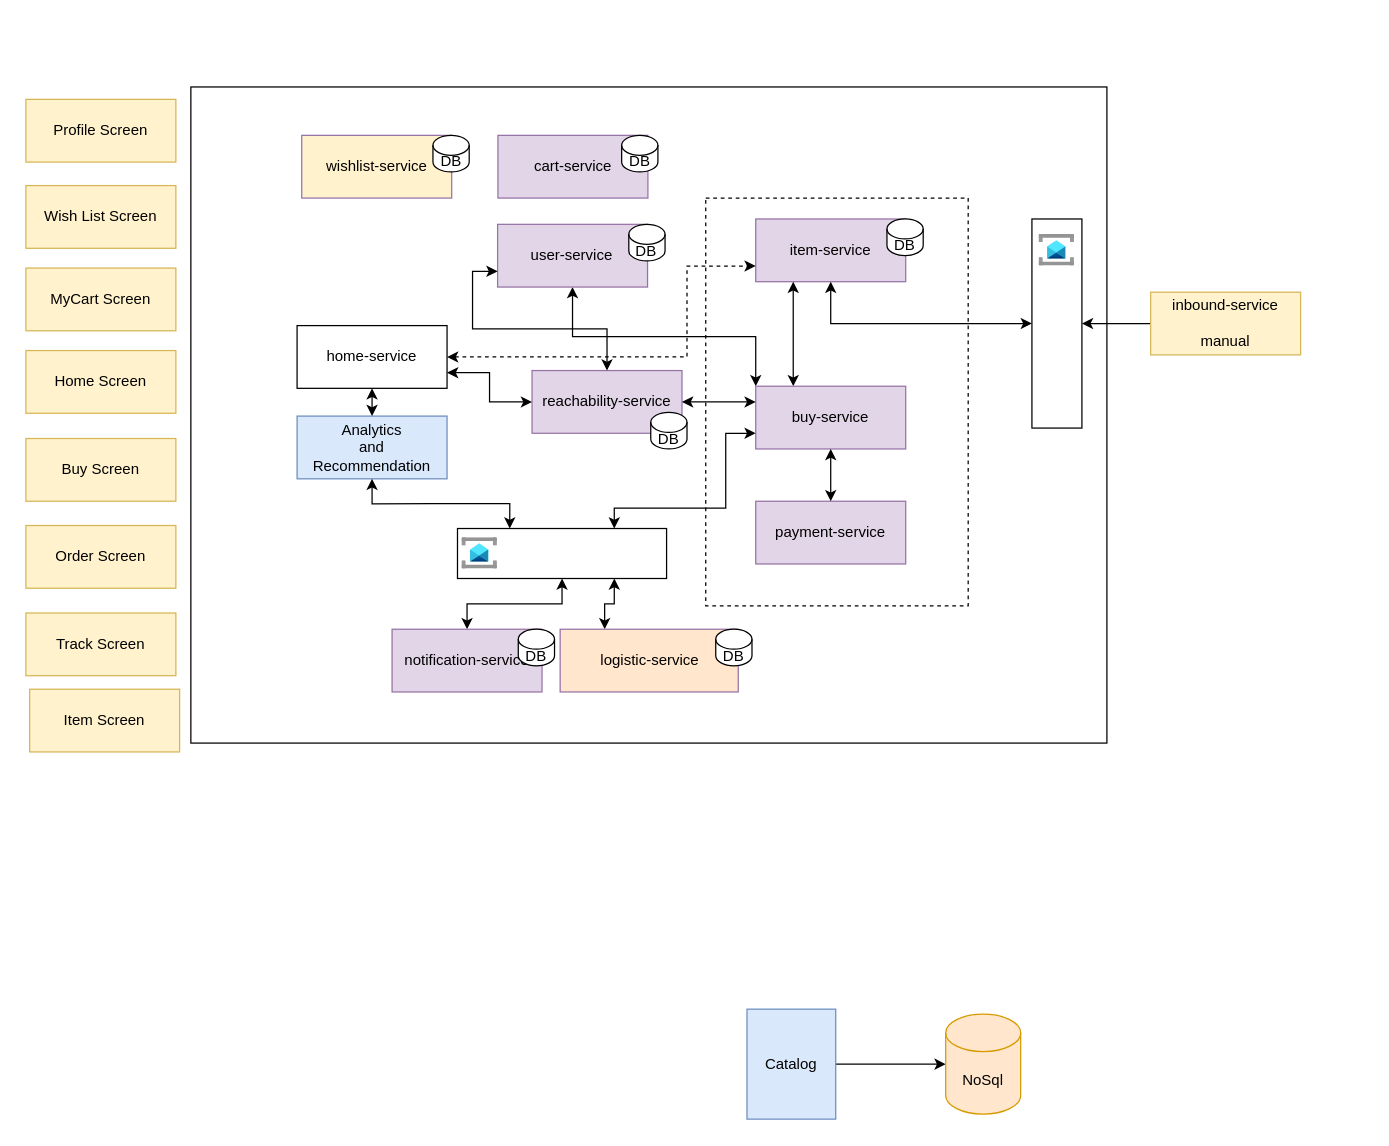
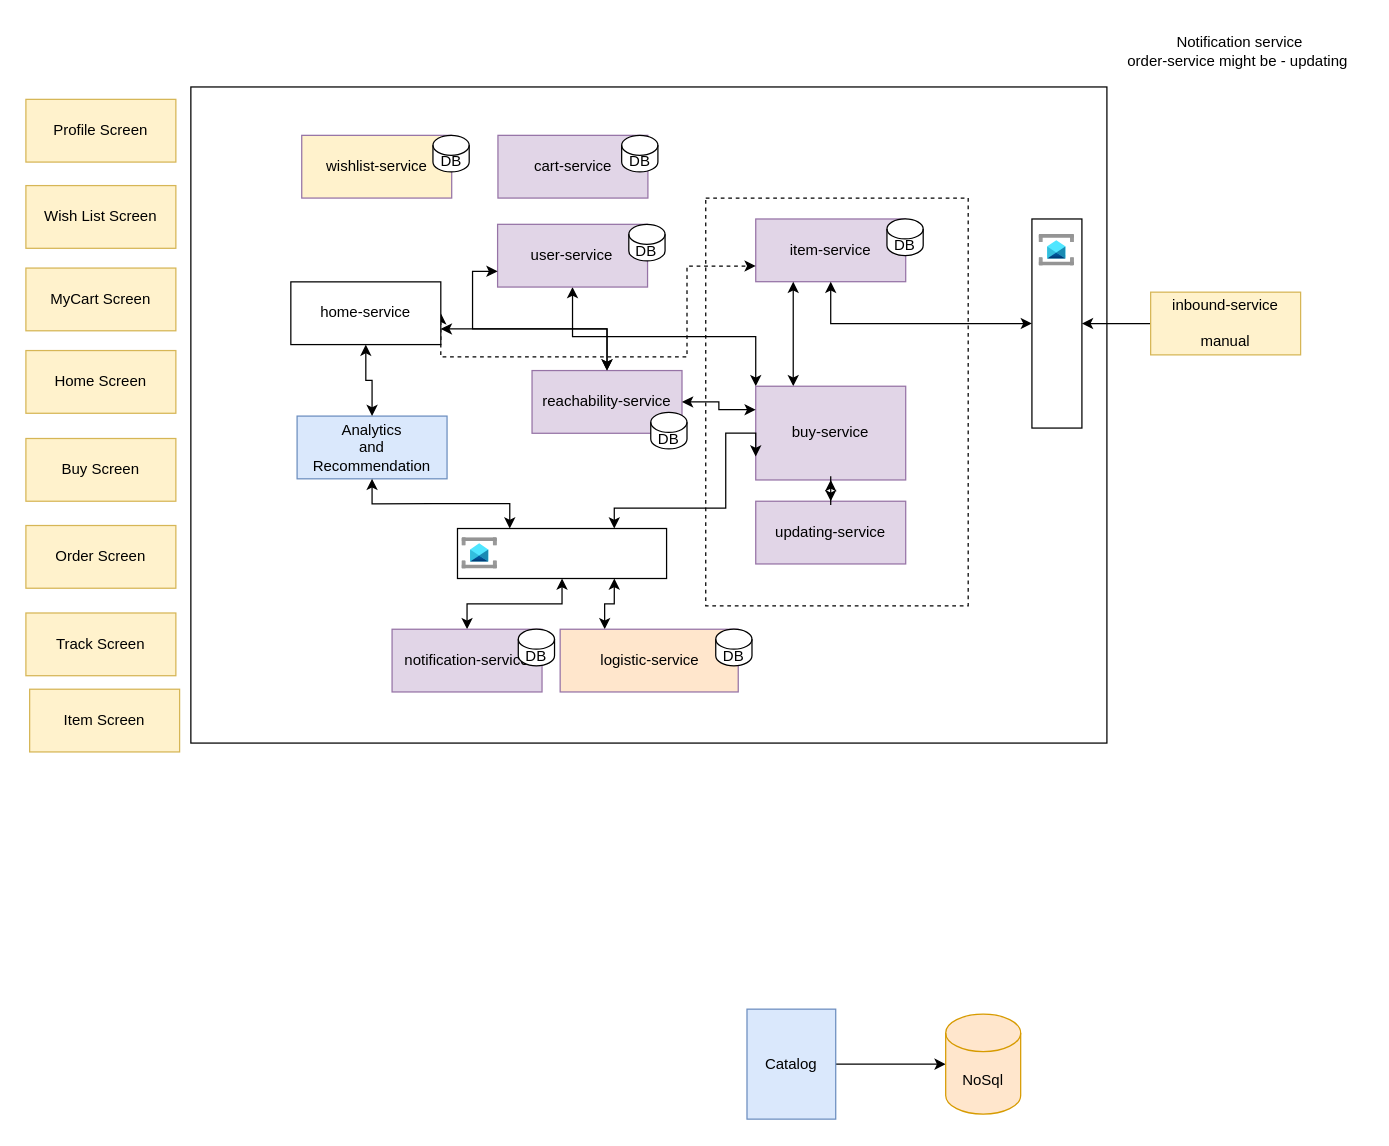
  <mxCell id="0" />
  <mxCell id="1" parent="0" />
  <mxCell id="2" value="" style="group" parent="1" vertex="1" connectable="0"><mxGeometry x="20" y="142.09" width="1020" height="459.105" as="geometry" /></mxCell>
  <mxCell id="3" value="" style="rounded=0;whiteSpace=wrap;html=1;" parent="2" vertex="1"><mxGeometry x="132" y="-73" width="733" height="525" as="geometry" /></mxCell>
  <mxCell id="4" value="" style="rounded=0;whiteSpace=wrap;html=1;dashed=1;" parent="2" vertex="1"><mxGeometry x="544" y="15.9" width="210" height="326.25" as="geometry" /></mxCell>
  <mxCell id="5" value="item-service" style="rounded=0;whiteSpace=wrap;html=1;fillColor=#e1d5e7;strokeColor=#9673a6;" parent="2" vertex="1"><mxGeometry x="584" y="32.628" width="120" height="50.192" as="geometry" /></mxCell>
  <mxCell id="6" value="DB" style="shape=cylinder3;whiteSpace=wrap;html=1;boundedLbl=1;backgroundOutline=1;size=8;" parent="2" vertex="1"><mxGeometry x="689" y="32.628" width="29" height="29.278" as="geometry" /></mxCell>
  <mxCell id="7" value="" style="rounded=0;whiteSpace=wrap;html=1;" parent="2" vertex="1"><mxGeometry x="805" y="32.628" width="40" height="167.305" as="geometry" /></mxCell>
  <mxCell id="8" style="edgeStyle=orthogonalEdgeStyle;rounded=0;orthogonalLoop=1;jettySize=auto;html=1;exitX=0.5;exitY=1;exitDx=0;exitDy=0;entryX=0;entryY=0.5;entryDx=0;entryDy=0;startArrow=classic;startFill=1;" parent="2" source="5" target="7" edge="1"><mxGeometry relative="1" as="geometry" /></mxCell>
  <mxCell id="9" value="" style="aspect=fixed;html=1;points=[];align=center;image;fontSize=12;image=img/lib/azure2/integration/Service_Bus.svg;" parent="2" vertex="1"><mxGeometry x="810.78" y="45.173" width="28.442" height="25.096" as="geometry" /></mxCell>
  <mxCell id="10" value="" style="edgeStyle=orthogonalEdgeStyle;rounded=0;orthogonalLoop=1;jettySize=auto;html=1;" parent="2" source="11" target="7" edge="1"><mxGeometry relative="1" as="geometry" /></mxCell>
  <mxCell id="11" value="inbound-service&lt;br&gt;&lt;br&gt;manual" style="rounded=0;whiteSpace=wrap;html=1;fillColor=#fff2cc;strokeColor=#d6b656;" parent="2" vertex="1"><mxGeometry x="900" y="91.185" width="120" height="50.192" as="geometry" /></mxCell>
  <mxCell id="12" style="edgeStyle=orthogonalEdgeStyle;rounded=0;orthogonalLoop=1;jettySize=auto;html=1;exitX=1;exitY=0.5;exitDx=0;exitDy=0;entryX=0;entryY=0.75;entryDx=0;entryDy=0;startArrow=classic;startFill=1;dashed=1;" parent="2" source="13" target="5" edge="1"><mxGeometry relative="1" as="geometry"><Array as="points"><mxPoint x="529" y="143.034" /><mxPoint x="529" y="70.355" /></Array></mxGeometry></mxCell>
- <mxCell id="13" value="home-service" style="rounded=0;whiteSpace=wrap;html=1;" parent="2" vertex="1"><mxGeometry x="217" y="117.953" width="120" height="50.192" as="geometry" /></mxCell>
+ <mxCell id="13" value="home-service" style="rounded=0;whiteSpace=wrap;html=1;" parent="2" vertex="1"><mxGeometry x="212" y="82.953" width="120" height="50.192" as="geometry" /></mxCell>
  <mxCell id="14" style="edgeStyle=orthogonalEdgeStyle;rounded=0;orthogonalLoop=1;jettySize=auto;html=1;exitX=0.25;exitY=0;exitDx=0;exitDy=0;entryX=0.25;entryY=1;entryDx=0;entryDy=0;startArrow=classic;startFill=1;" parent="2" source="16" target="5" edge="1"><mxGeometry relative="1" as="geometry" /></mxCell>
  <mxCell id="15" style="edgeStyle=orthogonalEdgeStyle;rounded=0;orthogonalLoop=1;jettySize=auto;html=1;exitX=0;exitY=0;exitDx=0;exitDy=0;startArrow=classic;startFill=1;" parent="2" source="16" target="42" edge="1"><mxGeometry relative="1" as="geometry" /></mxCell>
- <mxCell id="16" value="buy-service" style="rounded=0;whiteSpace=wrap;html=1;fillColor=#e1d5e7;strokeColor=#9673a6;" parent="2" vertex="1"><mxGeometry x="584" y="166.472" width="120" height="50.192" as="geometry" /></mxCell>
+ <mxCell id="16" value="buy-service" style="rounded=0;whiteSpace=wrap;html=1;fillColor=#e1d5e7;strokeColor=#9673a6;" parent="2" vertex="1"><mxGeometry x="584" y="166.472" width="120" height="75" as="geometry" /></mxCell>
  <mxCell id="17" value="Wish List Screen" style="rounded=0;whiteSpace=wrap;html=1;fillColor=#fff2cc;strokeColor=#d6b656;" parent="2" vertex="1"><mxGeometry y="5.91" width="120" height="50.192" as="geometry" /></mxCell>
  <mxCell id="18" value="MyCart Screen" style="rounded=0;whiteSpace=wrap;html=1;fillColor=#fff2cc;strokeColor=#d6b656;" parent="2" vertex="1"><mxGeometry y="71.914" width="120" height="50.192" as="geometry" /></mxCell>
- <mxCell id="19" value="payment-service" style="rounded=0;whiteSpace=wrap;html=1;fillColor=#e1d5e7;strokeColor=#9673a6;" parent="2" vertex="1"><mxGeometry x="584" y="258.49" width="120" height="50.192" as="geometry" /></mxCell>
+ <mxCell id="19" value="updating-service" style="rounded=0;whiteSpace=wrap;html=1;fillColor=#e1d5e7;strokeColor=#9673a6;" parent="2" vertex="1"><mxGeometry x="584" y="258.49" width="120" height="50.192" as="geometry" /></mxCell>
  <mxCell id="20" value="" style="edgeStyle=orthogonalEdgeStyle;rounded=0;orthogonalLoop=1;jettySize=auto;html=1;startArrow=classic;startFill=1;" parent="2" source="16" target="19" edge="1"><mxGeometry relative="1" as="geometry" /></mxCell>
  <mxCell id="21" style="edgeStyle=orthogonalEdgeStyle;rounded=0;orthogonalLoop=1;jettySize=auto;html=1;startArrow=classic;startFill=1;" parent="2" source="22" target="36" edge="1"><mxGeometry relative="1" as="geometry" /></mxCell>
  <mxCell id="22" value="" style="rounded=0;whiteSpace=wrap;html=1;rotation=-90;" parent="2" vertex="1"><mxGeometry x="409" y="216.659" width="40" height="167.305" as="geometry" /></mxCell>
  <mxCell id="23" style="edgeStyle=orthogonalEdgeStyle;rounded=0;orthogonalLoop=1;jettySize=auto;html=1;exitX=0;exitY=0.75;exitDx=0;exitDy=0;entryX=1;entryY=0.75;entryDx=0;entryDy=0;startArrow=classic;startFill=1;" parent="2" source="16" target="22" edge="1"><mxGeometry relative="1" as="geometry"><Array as="points"><mxPoint x="560" y="203.91" /><mxPoint x="560" y="263.91" /><mxPoint x="471" y="263.91" /></Array></mxGeometry></mxCell>
  <mxCell id="24" value="" style="aspect=fixed;html=1;points=[];align=center;image;fontSize=12;image=img/lib/azure2/integration/Service_Bus.svg;" parent="2" vertex="1"><mxGeometry x="349" y="287.763" width="28.442" height="25.096" as="geometry" /></mxCell>
  <mxCell id="25" style="edgeStyle=orthogonalEdgeStyle;rounded=0;orthogonalLoop=1;jettySize=auto;html=1;exitX=0.25;exitY=0;exitDx=0;exitDy=0;entryX=0;entryY=0.75;entryDx=0;entryDy=0;startArrow=classic;startFill=1;" parent="2" source="26" target="22" edge="1"><mxGeometry relative="1" as="geometry" /></mxCell>
  <mxCell id="26" value="logistic-service" style="rounded=0;whiteSpace=wrap;html=1;fillColor=#ffe6cc;strokeColor=#9673a6;" parent="2" vertex="1"><mxGeometry x="427.5" y="360.91" width="142.5" height="50.19" as="geometry" /></mxCell>
  <mxCell id="27" value="Analytics&lt;br&gt;and&lt;br&gt;Recommendation" style="rounded=0;whiteSpace=wrap;html=1;fillColor=#dae8fc;strokeColor=#6c8ebf;" parent="2" vertex="1"><mxGeometry x="217" y="190.358" width="120" height="50.192" as="geometry" /></mxCell>
  <mxCell id="28" style="edgeStyle=orthogonalEdgeStyle;rounded=0;orthogonalLoop=1;jettySize=auto;html=1;exitX=0.5;exitY=1;exitDx=0;exitDy=0;startArrow=classic;startFill=1;" parent="2" source="13" target="27" edge="1"><mxGeometry relative="1" as="geometry" /></mxCell>
  <mxCell id="29" style="edgeStyle=orthogonalEdgeStyle;rounded=0;orthogonalLoop=1;jettySize=auto;html=1;exitX=1;exitY=0.25;exitDx=0;exitDy=0;startArrow=classic;startFill=1;" parent="2" source="22" target="27" edge="1"><mxGeometry relative="1" as="geometry" /></mxCell>
  <mxCell id="30" value="Home Screen" style="rounded=0;whiteSpace=wrap;html=1;fillColor=#fff2cc;strokeColor=#d6b656;" parent="2" vertex="1"><mxGeometry y="137.914" width="120" height="50.192" as="geometry" /></mxCell>
  <mxCell id="31" value="reachability-service" style="rounded=0;whiteSpace=wrap;html=1;fillColor=#e1d5e7;strokeColor=#9673a6;" parent="2" vertex="1"><mxGeometry x="405" y="153.92" width="120" height="50.192" as="geometry" /></mxCell>
  <mxCell id="32" style="edgeStyle=orthogonalEdgeStyle;rounded=0;orthogonalLoop=1;jettySize=auto;html=1;exitX=1;exitY=0.75;exitDx=0;exitDy=0;startArrow=classic;startFill=1;" parent="2" source="13" target="31" edge="1"><mxGeometry relative="1" as="geometry" /></mxCell>
  <mxCell id="33" value="Track Screen" style="rounded=0;whiteSpace=wrap;html=1;fillColor=#fff2cc;strokeColor=#d6b656;" parent="2" vertex="1"><mxGeometry y="347.914" width="120" height="50.192" as="geometry" /></mxCell>
  <mxCell id="34" value="Buy Screen" style="rounded=0;whiteSpace=wrap;html=1;fillColor=#fff2cc;strokeColor=#d6b656;" parent="2" vertex="1"><mxGeometry y="208.294" width="120" height="50.192" as="geometry" /></mxCell>
  <mxCell id="35" style="edgeStyle=orthogonalEdgeStyle;rounded=0;orthogonalLoop=1;jettySize=auto;html=1;exitX=0;exitY=0.25;exitDx=0;exitDy=0;startArrow=classic;startFill=1;" parent="2" source="16" target="31" edge="1"><mxGeometry relative="1" as="geometry" /></mxCell>
  <mxCell id="36" value="notification-service" style="rounded=0;whiteSpace=wrap;html=1;fillColor=#e1d5e7;strokeColor=#9673a6;" parent="2" vertex="1"><mxGeometry x="293" y="360.909" width="120" height="50.192" as="geometry" /></mxCell>
  <mxCell id="37" value="DB" style="shape=cylinder3;whiteSpace=wrap;html=1;boundedLbl=1;backgroundOutline=1;size=8;" parent="2" vertex="1"><mxGeometry x="394" y="360.907" width="29" height="29.278" as="geometry" /></mxCell>
  <mxCell id="38" value="DB" style="shape=cylinder3;whiteSpace=wrap;html=1;boundedLbl=1;backgroundOutline=1;size=8;" parent="2" vertex="1"><mxGeometry x="552" y="360.907" width="29" height="29.278" as="geometry" /></mxCell>
  <mxCell id="39" value="DB" style="shape=cylinder3;whiteSpace=wrap;html=1;boundedLbl=1;backgroundOutline=1;size=8;" parent="2" vertex="1"><mxGeometry x="500" y="187.377" width="29" height="29.278" as="geometry" /></mxCell>
  <mxCell id="40" value="" style="shape=image;html=1;verticalAlign=top;verticalLabelPosition=bottom;labelBackgroundColor=#ffffff;imageAspect=0;aspect=fixed;image=https://cdn2.iconfinder.com/data/icons/tsgk-cctld-territories-icons-flags-pack-v---borderless/16/saga.png" parent="2" vertex="1"><mxGeometry x="728" y="325.91" width="16" height="16" as="geometry" /></mxCell>
  <mxCell id="41" value="" style="group" parent="2" vertex="1" connectable="0"><mxGeometry x="377.44" y="36.907" width="134" height="50.192" as="geometry" /></mxCell>
  <mxCell id="42" value="user-service" style="rounded=0;whiteSpace=wrap;html=1;fillColor=#e1d5e7;strokeColor=#9673a6;" parent="41" vertex="1"><mxGeometry width="120" height="50.192" as="geometry" /></mxCell>
  <mxCell id="43" value="DB" style="shape=cylinder3;whiteSpace=wrap;html=1;boundedLbl=1;backgroundOutline=1;size=8;" parent="41" vertex="1"><mxGeometry x="105" width="29" height="29.278" as="geometry" /></mxCell>
  <mxCell id="44" style="edgeStyle=orthogonalEdgeStyle;rounded=0;orthogonalLoop=1;jettySize=auto;html=1;exitX=0;exitY=0.75;exitDx=0;exitDy=0;startArrow=classic;startFill=1;" parent="2" source="42" target="31" edge="1"><mxGeometry relative="1" as="geometry" /></mxCell>
  <mxCell id="45" value="Order Screen" style="rounded=0;whiteSpace=wrap;html=1;fillColor=#fff2cc;strokeColor=#d6b656;" parent="2" vertex="1"><mxGeometry y="277.914" width="120" height="50.192" as="geometry" /></mxCell>
  <mxCell id="46" value="Item Screen" style="rounded=0;whiteSpace=wrap;html=1;fillColor=#fff2cc;strokeColor=#d6b656;" parent="2" vertex="1"><mxGeometry x="3" y="408.914" width="120" height="50.192" as="geometry" /></mxCell>
  <mxCell id="47" value="cart-service" style="rounded=0;whiteSpace=wrap;html=1;fillColor=#e1d5e7;strokeColor=#9673a6;" parent="1" vertex="1"><mxGeometry x="397.72" y="107.797" width="120" height="50.192" as="geometry" /></mxCell>
  <mxCell id="48" value="DB" style="shape=cylinder3;whiteSpace=wrap;html=1;boundedLbl=1;backgroundOutline=1;size=8;" parent="1" vertex="1"><mxGeometry x="496.72" y="107.797" width="29" height="29.278" as="geometry" /></mxCell>
  <mxCell id="49" value="" style="group" parent="1" vertex="1" connectable="0"><mxGeometry x="240.72" y="107.797" width="134" height="50.192" as="geometry" /></mxCell>
  <mxCell id="50" value="wishlist-service" style="rounded=0;whiteSpace=wrap;html=1;fillColor=#fff2cc;strokeColor=#9673a6;" parent="49" vertex="1"><mxGeometry width="120" height="50.192" as="geometry" /></mxCell>
  <mxCell id="51" value="DB" style="shape=cylinder3;whiteSpace=wrap;html=1;boundedLbl=1;backgroundOutline=1;size=8;" parent="49" vertex="1"><mxGeometry x="105" width="29" height="29.278" as="geometry" /></mxCell>
  <mxCell id="52" value="Profile Screen" style="rounded=0;whiteSpace=wrap;html=1;fillColor=#fff2cc;strokeColor=#d6b656;" parent="1" vertex="1"><mxGeometry x="20" y="79" width="120" height="50.192" as="geometry" /></mxCell>
+ <mxCell id="53" value="Notification service&lt;br&gt;order-service might be - updating&amp;nbsp;" style="text;html=1;align=center;verticalAlign=middle;resizable=0;points=[];autosize=1;strokeColor=none;fillColor=none;" parent="1" vertex="1"><mxGeometry x="892" y="20" width="197" height="41" as="geometry" /></mxCell>
  <mxCell id="54" value="" style="edgeStyle=orthogonalEdgeStyle;rounded=0;orthogonalLoop=1;jettySize=auto;html=1;" edge="1" parent="1" source="55" target="56"><mxGeometry relative="1" as="geometry" /></mxCell>
  <mxCell id="55" value="Catalog" style="rounded=0;whiteSpace=wrap;html=1;fillColor=#dae8fc;strokeColor=#6c8ebf;" vertex="1" parent="1"><mxGeometry x="597" y="807" width="71" height="88" as="geometry" /></mxCell>
  <mxCell id="56" value="NoSql" style="shape=cylinder3;whiteSpace=wrap;html=1;boundedLbl=1;backgroundOutline=1;size=15;fillColor=#ffe6cc;strokeColor=#d79b00;" vertex="1" parent="1"><mxGeometry x="756" y="811" width="60" height="80" as="geometry" /></mxCell>
